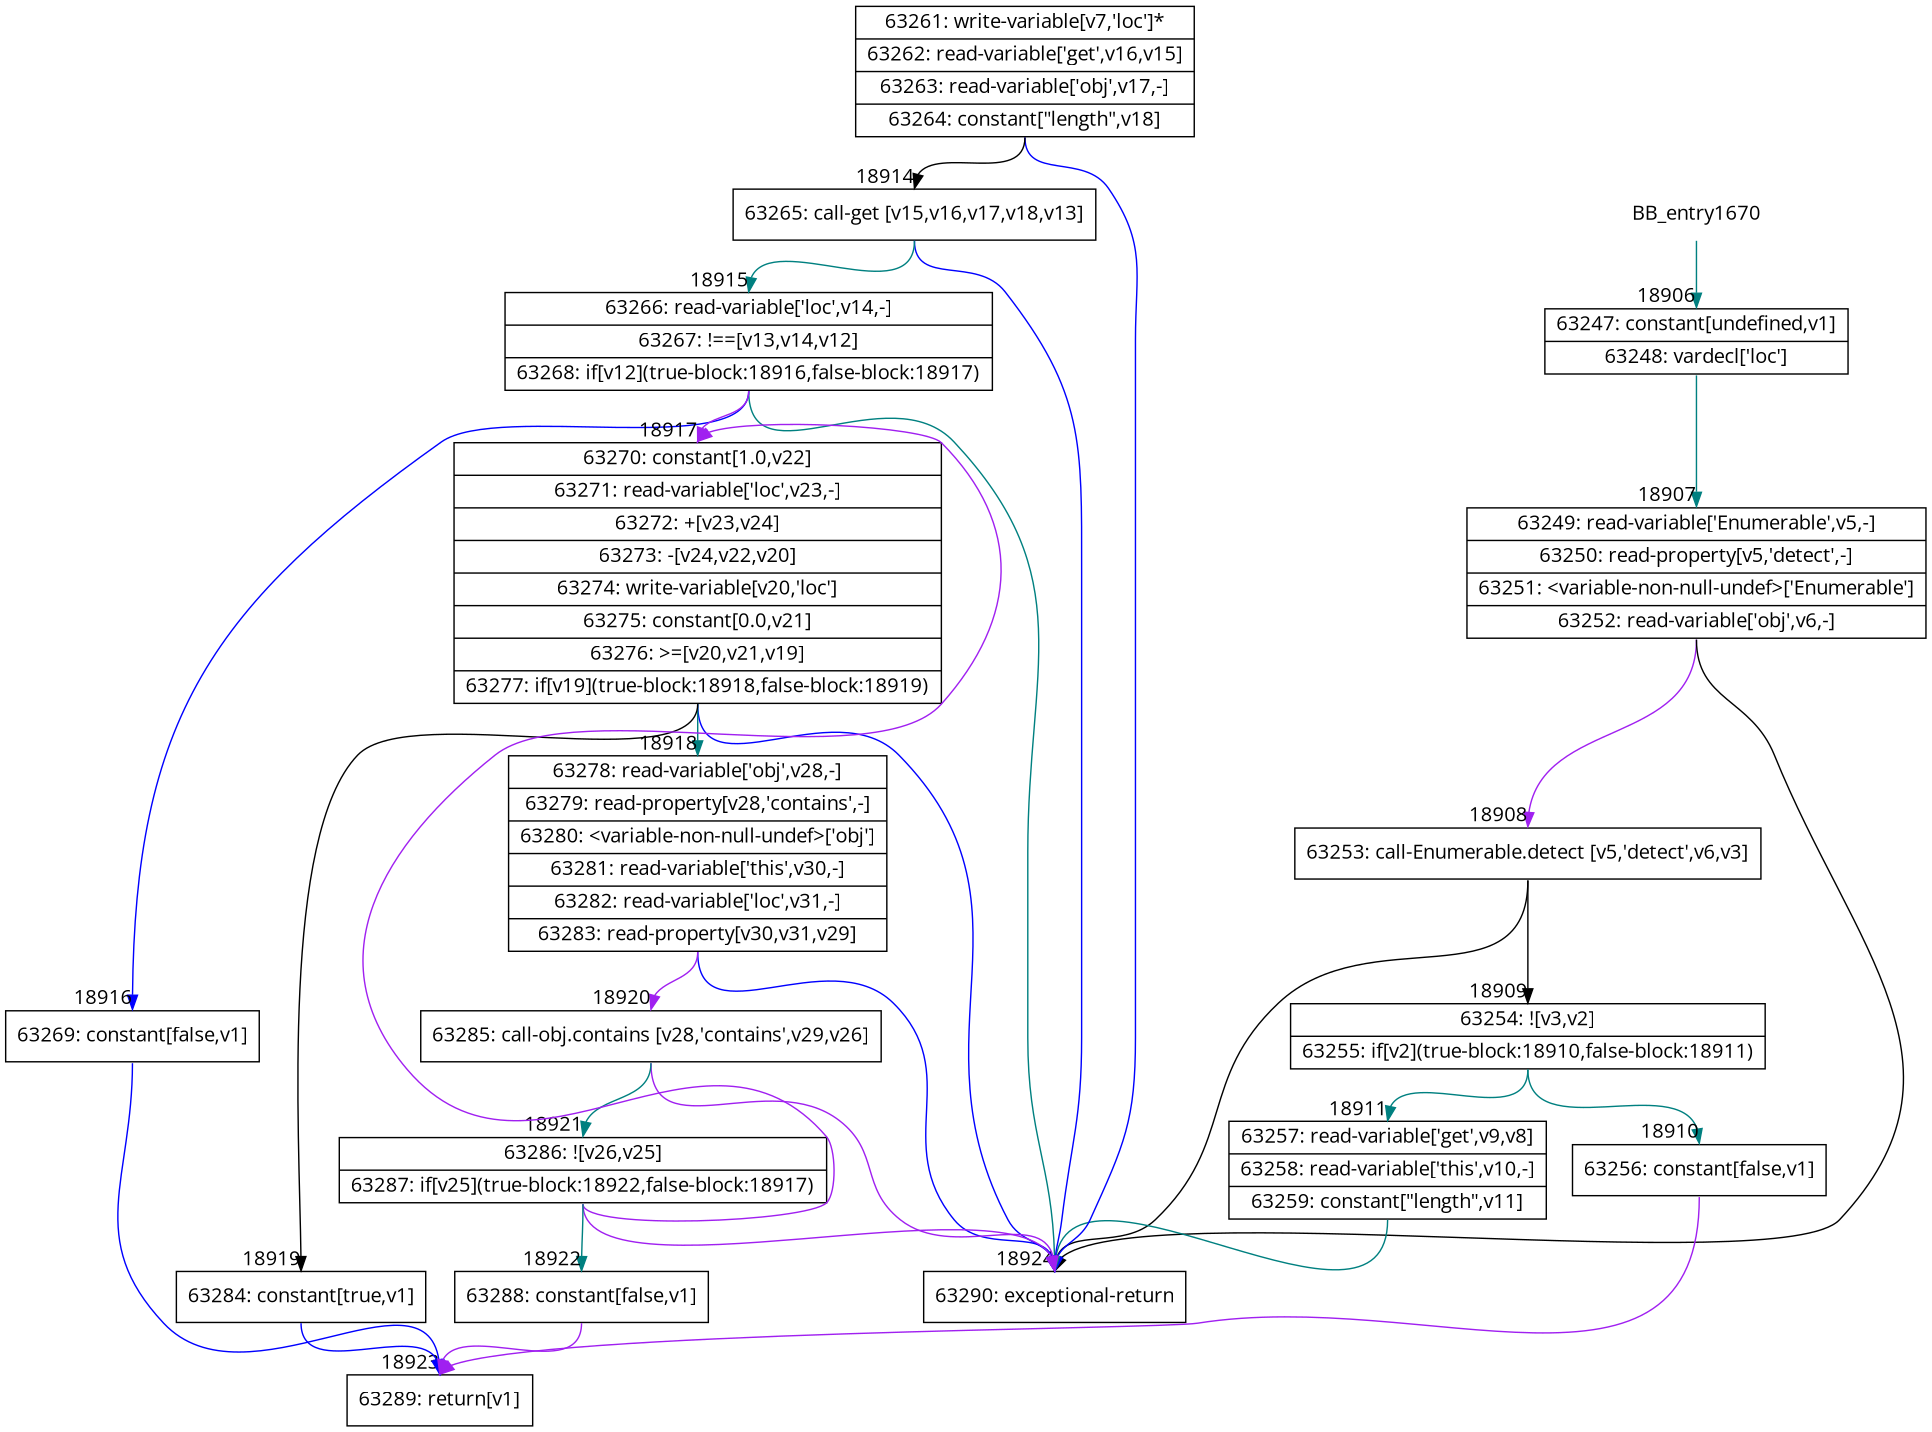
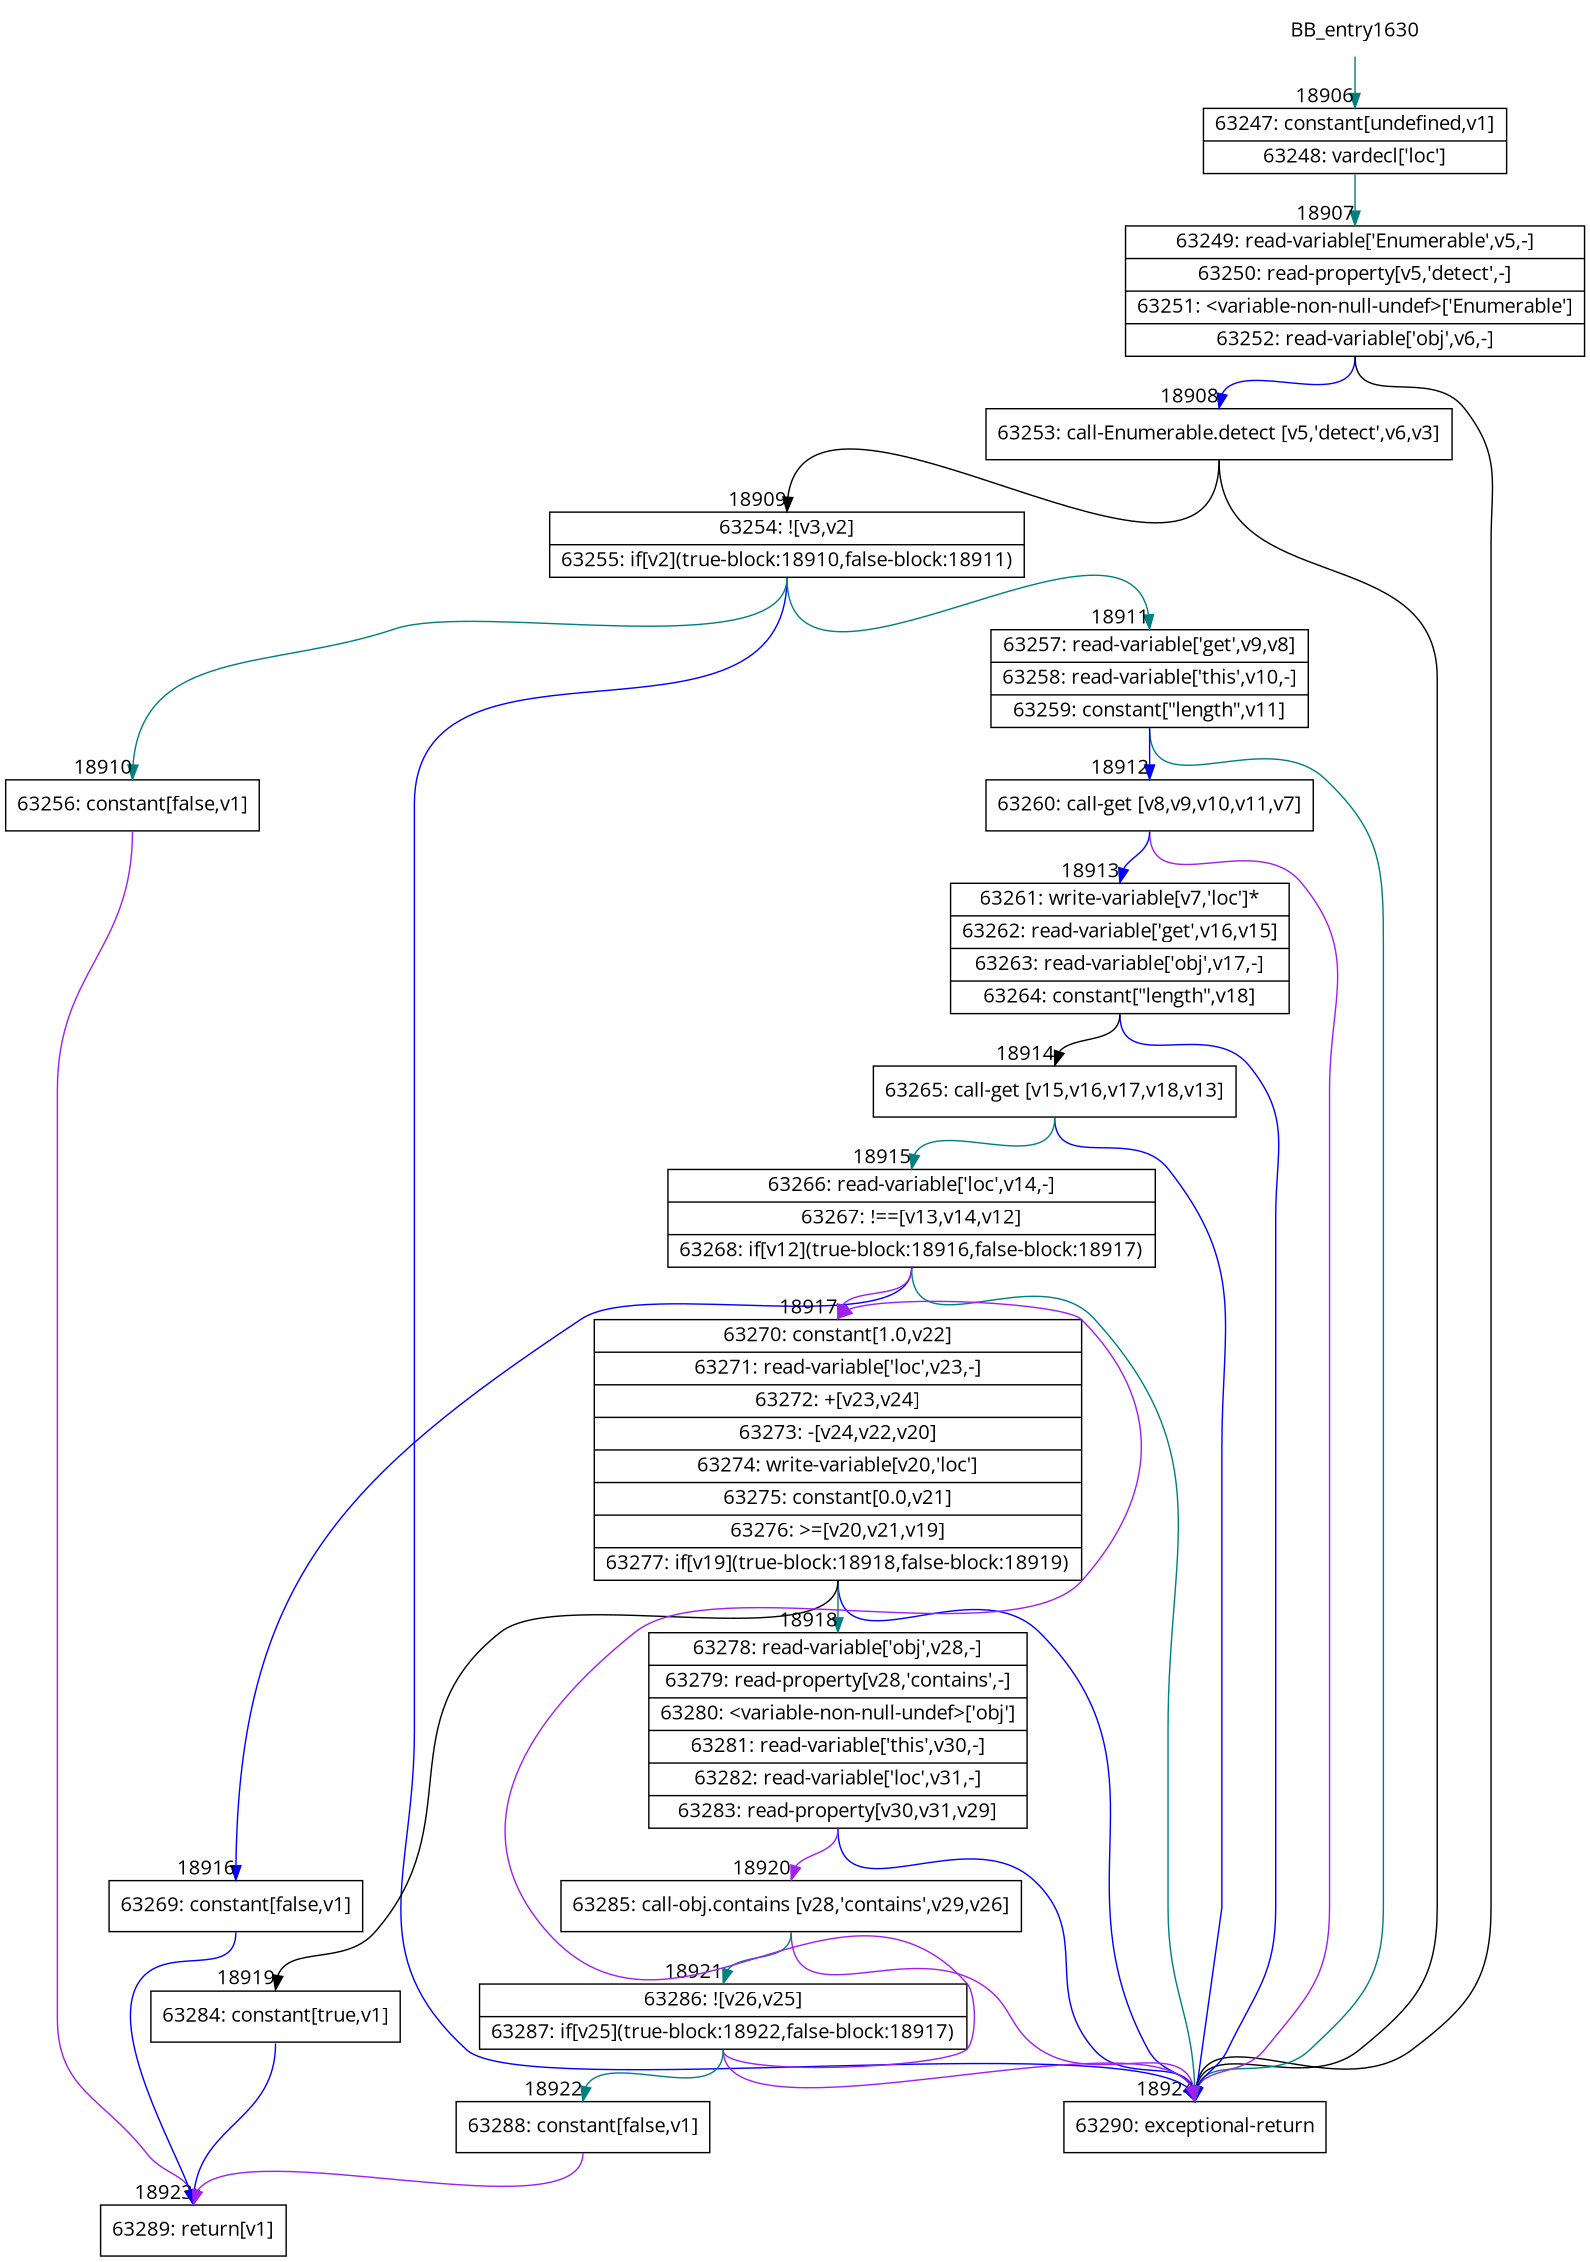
  digraph {
    fontname="Open Sans"
    rankdir=TD
    node [fontname="Open Sans" shape=record]
    edge [color=blue fontname="Open Sans" headport=n tailport=s]
-   BB_entry1630 [shape=none label=BB_entry1670]
+   BB_entry1630 [shape=none]
    n2 [label="{63247: constant[undefined,v1]|63248: vardecl['loc']}"]
    n3 [label="{63249: read-variable['Enumerable',v5,-]|63250: read-property[v5,'detect',-]|63251: \<variable-non-null-undef\>['Enumerable']|63252: read-variable['obj',v6,-]}"]
    n4 [label="{63253: call-Enumerable.detect [v5,'detect',v6,v3]}"]
    n5 [label="{63290: exceptional-return}"]
    n6 [label="{63254: ![v3,v2]|63255: if[v2](true-block:18910,false-block:18911)}"]
    n7 [label="{63256: constant[false,v1]}"]
    n8 [label="{63257: read-variable['get',v9,v8]|63258: read-variable['this',v10,-]|63259: constant[\"length\",v11]}"]
    n9 [label="{63289: return[v1]}"]
+   n10 [label="{63260: call-get [v8,v9,v10,v11,v7]}"]
    n11 [label="{63261: write-variable[v7,'loc']*|63262: read-variable['get',v16,v15]|63263: read-variable['obj',v17,-]|63264: constant[\"length\",v18]}"]
    n12 [label="{63265: call-get [v15,v16,v17,v18,v13]}"]
    n13 [label="{63266: read-variable['loc',v14,-]|63267: !==[v13,v14,v12]|63268: if[v12](true-block:18916,false-block:18917)}"]
    n14 [label="{63269: constant[false,v1]}"]
    n15 [label="{63270: constant[1.0,v22]|63271: read-variable['loc',v23,-]|63272: +[v23,v24]|63273: -[v24,v22,v20]|63274: write-variable[v20,'loc']|63275: constant[0.0,v21]|63276: \>=[v20,v21,v19]|63277: if[v19](true-block:18918,false-block:18919)}"]
    n16 [label="{63278: read-variable['obj',v28,-]|63279: read-property[v28,'contains',-]|63280: \<variable-non-null-undef\>['obj']|63281: read-variable['this',v30,-]|63282: read-variable['loc',v31,-]|63283: read-property[v30,v31,v29]}"]
    n17 [label="{63284: constant[true,v1]}"]
    n18 [label="{63285: call-obj.contains [v28,'contains',v29,v26]}"]
    n19 [label="{63286: ![v26,v25]|63287: if[v25](true-block:18922,false-block:18917)}"]
    n20 [label="{63288: constant[false,v1]}"]
    BB_entry1630 -> n2 [color=teal headlabel="    18906"]
    n2 -> n3 [color=teal headlabel="      18907"]
-   n3 -> n4 [color=purple headlabel="      18908"]
+   n3 -> n4 [headlabel="      18908"]
    n3 -> n5 [color=black headlabel="      18924"]
    n4 -> n5 [color=black]
    n4 -> n6 [color=black headlabel="      18909"]
+   n6 -> n5
    n6 -> n7 [color=teal headlabel="      18910"]
    n6 -> n8 [color=teal headlabel="      18911"]
    n7 -> n9 [color=purple headlabel="      18923"]
    n8 -> n5 [color=teal]
+   n8 -> n10 [headlabel="      18912"]
+   n10 -> n5 [color=purple]
+   n10 -> n11 [headlabel="      18913"]
    n11 -> n5
    n11 -> n12 [color=black headlabel="      18914"]
    n12 -> n5
    n12 -> n13 [color=teal headlabel="      18915"]
    n13 -> n5 [color=teal]
    n13 -> n14 [headlabel="      18916"]
    n13 -> n15 [color=purple headlabel="      18917"]
    n14 -> n9
    n15 -> n5
    n15 -> n16 [color=teal headlabel="      18918"]
    n15 -> n17 [color=black headlabel="      18919"]
    n16 -> n5
    n16 -> n18 [color=purple headlabel="      18920"]
    n17 -> n9
    n18 -> n5 [color=purple]
    n18 -> n19 [color=teal headlabel="      18921"]
    n19 -> n5 [color=purple]
    n19 -> n15 [color=purple]
    n19 -> n20 [color=teal headlabel="      18922"]
    n20 -> n9 [color=purple]
  }
